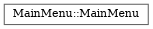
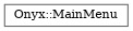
  digraph {
    rankdir=LR
    fontname="DejaVu Serif"
-   n1 [color=grey40 fillcolor=white fontname="DejaVu Serif" fontsize=10 height=0.2 label="MainMenu::MainMenu" shape=box style=filled width=0.4]
+   n1 [color=grey40 fillcolor=white fontname="DejaVu Serif" fontsize=10 height=0.2 label="Onyx::MainMenu" shape=box style=filled width=0.4]
  }
